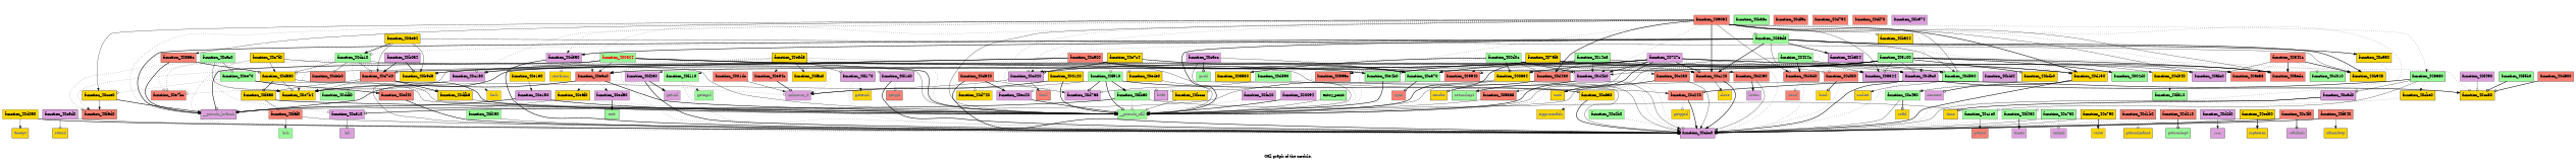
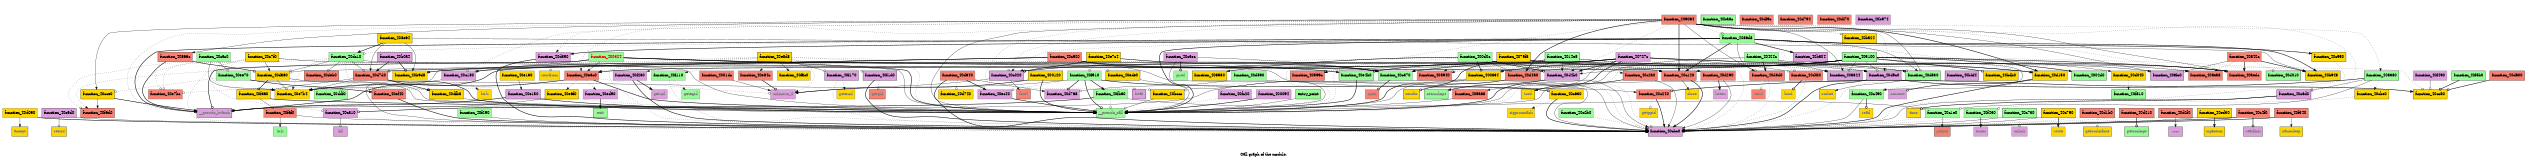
  digraph {
    label="Call graph of the module."
    node [color=black fillcolor=gold shape=record style=filled]
    edge [arrowhead=odot style=dotted]
    n1 [color=gray40 fillcolor=palegreen label="{function_40f110}"]
    n2 [fillcolor=plum label="{function_40cbc0}"]
    n3 [color=gray40 fillcolor=palegreen fontcolor=gray50 label="{getegid}"]
    n4 [color=gray40 fillcolor=palegreen label="{function_40ee70}"]
    n5 [label="{function_40cce0}"]
    n6 [fillcolor=salmon label="{function_40ef40}"]
    n7 [color=gray40 fillcolor=palegreen fontcolor=gray50 label="{__pseudo_call}"]
    n8 [fillcolor=plum fontcolor=gray50 label="{__pseudo_branch}"]
    n9 [fillcolor=salmon label="{function_40f6d0}"]
    n10 [fillcolor=plum label="{function_40ba04}"]
    n11 [color=gray40 fillcolor=plum label="{function_40ed90}"]
    n12 [fillcolor=palegreen fontcolor=gray50 label="{exit}"]
    n13 [label="{function_40ba24}"]
    n14 [fillcolor=palegreen label="{function_40ba8c}"]
    n15 [fillcolor=plum label="{function_40bbf4}"]
    n16 [color=gray40 fillcolor=palegreen label="{function_40c490}"]
    n17 [color=gray40 fontcolor=gray50 label="{read}"]
    n18 [label="{function_40bccc}"]
    n19 [label="{function_40bdb0}"]
    n20 [label="{function_40c550}"]
    n21 [color=gray40 label="{function_40d090}"]
    n22 [fontcolor=gray50 label="{accept}"]
    n23 [color=gray40 fillcolor=salmon label="{function_40df9c}"]
    n24 [fillcolor=plum label="{function_40c5d0}"]
    n25 [fontcolor=gray50 label="{setsid}"]
    n26 [fillcolor=plum label="{function_40c020}"]
    n27 [color=gray40 fillcolor=plum fontcolor=gray50 label="{unknown_0}"]
    n28 [fillcolor=salmon fontcolor=gray50 label="{fcntl}"]
    n29 [color=gray40 fillcolor=plum label="{function_40d4b0}"]
    n30 [fillcolor=palegreen fontcolor=gray50 label="{setsockopt}"]
    n31 [color=gray40 label="{function_40c630}"]
    n32 [color=gray40 fontcolor=gray50 label="{sigprocmask}"]
    n33 [color=gray40 fillcolor=salmon label="{function_40d0f0}"]
    n34 [color=gray40 fontcolor=gray50 label="{bind}"]
    n35 [label="{function_40dfb8}"]
    n36 [fillcolor=plum label="{function_40c6d0}"]
    n37 [fontcolor=gray50 label="{time}"]
    n38 [fillcolor=palegreen label="{function_40d530}"]
    n39 [fontcolor=gray50 label="{socket}"]
    n40 [label="{function_40d150}"]
    n41 [color=gray40 fillcolor=plum fontcolor=gray50 label="{connect}"]
    n42 [color=gray40 fillcolor=palegreen label="{function_40c0b0}"]
    n43 [color=gray40 fillcolor=palegreen label="{function_40d590}"]
    n44 [color=gray40 fillcolor=plum label="{function_40d768}"]
    n45 [color=gray40 label="{function_40e130}"]
    n46 [fillcolor=plum label="{function_40e150}"]
    n47 [fillcolor=salmon label="{function_40d600}"]
    n48 [label="{function_40cc50}"]
    n49 [fillcolor=palegreen label="{function_40c730}"]
    n50 [color=gray40 fillcolor=plum fontcolor=gray50 label="{unlink}"]
    n51 [fillcolor=salmon label="{function_40c120}"]
    n52 [color=gray40 fontcolor=gray50 label="{close}"]
    n53 [color=gray40 fillcolor=salmon label="{function_40d640}"]
    n54 [color=gray40 label="{function_40d740}"]
    n55 [color=gray40 fillcolor=plum label="{function_40ec40}"]
    n56 [color=gray40 fillcolor=plum label="{function_40c180}"]
    n57 [color=gray40 fontcolor=gray50 label="{fork}"]
    n58 [label="{function_40c790}"]
    n59 [color=gray40 fontcolor=gray50 label="{write}"]
    n60 [color=gray40 fillcolor=palegreen label="{function_40c1e0}"]
    n61 [fillcolor=salmon fontcolor=gray50 label="{getpid}"]
    n62 [fillcolor=salmon label="{function_40d1b0}"]
    n63 [fontcolor=gray50 label="{getsockname}"]
    n64 [color=gray40 fillcolor=salmon label="{function_40c240}"]
    n65 [color=gray40 fontcolor=gray50 label="{getppid}"]
    n66 [label="{function_40c7f0}"]
    n67 [color=gray40 label="{function_40e7b4}"]
    n68 [color=gray40 fillcolor=salmon label="{function_40e7bc}"]
    n69 [color=gray40 label="{function_40da80}"]
    n70 [label="{function_40f3a0}"]
    n71 [color=gray40 fillcolor=salmon label="{function_40d794}"]
    n72 [color=gray40 fillcolor=salmon label="{function_40c920}"]
    n73 [label="{function_40ede0}"]
    n74 [fillcolor=salmon label="{function_40d7d0}"]
    n75 [fillcolor=plum label="{function_40d9c0}"]
    n76 [color=gray40 fillcolor=palegreen label="{function_40c370}"]
    n77 [fillcolor=plum fontcolor=gray50 label="{fstat}"]
    n78 [color=gray40 fillcolor=palegreen label="{function_40ddf0}"]
    n79 [color=gray40 fillcolor=salmon fontcolor=gray50 label="{open}"]
    n80 [color=gray40 fillcolor=salmon label="{function_40faf0}"]
    n81 [color=gray40 fillcolor=salmon label="{function_40e3c0}"]
    n82 [label="{function_40e6f0}"]
    n83 [fillcolor=salmon label="{function_40d210}"]
    n84 [fillcolor=palegreen fontcolor=gray50 label="{getsockopt}"]
    n85 [fillcolor=palegreen label="{function_40e4b0}"]
    n86 [color=gray40 fillcolor=salmon label="{function_40d290}"]
    n87 [color=gray40 fillcolor=plum fontcolor=gray50 label="{listen}"]
-   n88 [fillcolor=plum label="{function_40d2f0}"]
+   n88 [fillcolor=salmon label="{function_40d2f0}"]
    n89 [fillcolor=plum fontcolor=gray50 label="{recv}"]
    n90 [label="{function_40e7c4}"]
    n91 [color=gray40 fillcolor=palegreen label="{function_40f910}"]
    n92 [color=gray40 fillcolor=palegreen label="{function_40fb60}"]
    n93 [color=gray40 fillcolor=plum label="{function_40d350}"]
    n94 [color=gray40 fontcolor=gray50 label="{recvfrom}"]
    n95 [color=gray40 fillcolor=salmon label="{function_40e84c}"]
    n96 [fillcolor=salmon label="{function_40d3d0}"]
    n97 [color=gray40 fillcolor=salmon fontcolor=gray50 label="{send}"]
    n98 [label="{function_40e8d8}"]
    n99 [fillcolor=plum label="{function_40f170}"]
    n100 [fillcolor=plum label="{function_40f1d0}"]
    n101 [color=gray40 fillcolor=plum label="{function_40f230}"]
    n102 [color=gray40 label="{function_40fac0}"]
    n103 [color=gray40 fontcolor=gray50 label="{geteuid}"]
    n104 [fillcolor=salmon fontcolor=gray50 label="{getgid}"]
    n105 [color=gray40 fillcolor=plum fontcolor=gray50 label="{getuid}"]
    n106 [color=gray40 fillcolor=palegreen label="{function_40cac0}"]
    n107 [fillcolor=salmon label="{function_40c2a0}"]
    n108 [fontcolor=gray50 label="{ioctl}"]
    n109 [label="{function_40cbe0}"]
    n110 [color=gray40 fillcolor=palegreen label="{function_40f430}"]
    n111 [color=gray40 fillcolor=plum fontcolor=gray50 label="{times}"]
    n112 [color=gray40 fillcolor=plum label="{function_40c310}"]
    n113 [fillcolor=plum fontcolor=gray50 label="{kill}"]
    n114 [fillcolor=salmon label="{function_40d430}"]
    n115 [fontcolor=gray50 label="{sendto}"]
    n116 [label="{function_40ed30}"]
    n117 [fontcolor=gray50 label="{sigaction}"]
    n118 [color=gray40 fillcolor=palegreen label="{function_40dc10}"]
    n119 [fillcolor=salmon label="{function_40deb0}"]
    n120 [color=gray40 fillcolor=plum label="{function_40c3ec}"]
    n121 [color=gray40 fillcolor=palegreen fontcolor=gray50 label="{prctl}"]
    n122 [fillcolor=palegreen label="{function_40d010}"]
    n123 [color=gray40 fillcolor=salmon label="{function_40c4f0}"]
    n124 [fillcolor=plum fontcolor=gray50 label="{readlink}"]
    n125 [color=gray40 label="{function_40d040}"]
    n126 [fillcolor=palegreen label="{function_40f810}"]
    n127 [color=gray40 fillcolor=salmon label="{function_40df70}"]
    n128 [color=gray40 fillcolor=palegreen fontcolor=gray50 label="{brk}"]
    n129 [color=gray40 fillcolor=plum label="{function_40f490}"]
    n130 [fillcolor=palegreen label="{function_40f5b0}"]
    n131 [color=gray40 fillcolor=palegreen label="{function_40f290}"]
    n132 [fillcolor=salmon label="{function_40f340}"]
    n133 [fontcolor=gray50 label="{nanosleep}"]
    n134 [color=gray40 fillcolor=plum label="{function_40fc20}"]
    n135 [color=gray40 fillcolor=plum label="{function_400094}"]
    n136 [label="{function_400120}"]
    n137 [color=gray40 fillcolor=salmon label="{function_4001dc}"]
    n138 [fillcolor=palegreen label="{entry_point}"]
    n139 [fillcolor=palegreen label="{function_4002d0}"]
    n140 [color=gray40 fillcolor=palegreen fontcolor=red label="{function_400324}"]
    n141 [color=gray40 label="{function_400834}"]
    n142 [label="{function_4075f8}"]
    n143 [color=gray40 fillcolor=salmon label="{function_40aea8}"]
    n144 [color=gray40 fillcolor=salmon label="{function_40aedc}"]
    n145 [fillcolor=plum label="{function_40afc0}"]
    n146 [color=gray40 fillcolor=palegreen label="{function_400d0c}"]
    n147 [color=gray40 fillcolor=salmon label="{function_405940}"]
    n148 [fillcolor=salmon label="{function_40599c}"]
    n149 [fillcolor=plum label="{function_408324}"]
    n150 [label="{function_408580}"]
    n151 [color=gray40 label="{function_40b9d8}"]
    n152 [fillcolor=palegreen label="{function_4014e8}"]
    n153 [color=gray40 fillcolor=palegreen label="{function_40424c}"]
    n154 [fillcolor=palegreen label="{function_405100}"]
    n155 [label="{function_40b948}"]
    n156 [fillcolor=salmon label="{function_405a68}"]
    n157 [color=gray40 fillcolor=plum label="{function_40727c}"]
    n158 [fillcolor=palegreen label="{function_408380}"]
    n159 [color=gray40 fillcolor=salmon label="{function_40842c}"]
    n160 [fillcolor=salmon label="{function_40866c}"]
    n161 [color=gray40 fillcolor=palegreen label="{function_4086d8}"]
    n162 [label="{function_408e64}"]
    n163 [color=gray40 fillcolor=salmon label="{function_409064}"]
    n164 [fillcolor=plum label="{function_40b0a4}"]
    n165 [color=gray40 fillcolor=plum label="{function_40b974}"]
    n1 -> n2
    n1 -> n3 [arrowhead=normal]
    n4 -> n5
    n4 -> n6 [arrowhead=normal style=bold]
    n4 -> n7 [arrowhead=normal style=solid]
    n5 -> n8 [arrowhead=normal style=bold]
    n5 -> n9 [arrowhead=normal style=solid]
    n6 -> n2 [style=bold]
    n6 -> n7
    n11 -> n12 [arrowhead=normal style=bold]
    n15 -> n16 [arrowhead=normal]
    n16 -> n2 [style=solid]
    n16 -> n17 [style=bold]
    n18 -> n7 [style=solid]
    n20 -> n2
    n21 -> n2 [style=bold]
    n21 -> n22 [arrowhead=normal style=solid]
    n24 -> n2 [style=solid]
    n24 -> n25 [style=solid]
    n26 -> n27 [arrowhead=normal style=solid]
    n26 -> n28 [arrowhead=normal style=solid]
    n29 -> n2
    n29 -> n30 [arrowhead=normal style=bold]
    n31 -> n2 [style=bold]
    n31 -> n32 [arrowhead=normal]
    n33 -> n2 [arrowhead=normal]
    n33 -> n34 [style=bold]
    n35 -> n7 [arrowhead=normal style=solid]
    n36 -> n2 [arrowhead=normal style=solid]
    n36 -> n37 [style=bold]
    n38 -> n2
    n38 -> n39 [arrowhead=normal style=solid]
    n40 -> n2 [arrowhead=normal style=bold]
    n40 -> n41 [style=bold]
    n42 -> n2
    n43 -> n2 [arrowhead=normal style=solid]
    n43 -> n44 [style=solid]
    n45 -> n46 [arrowhead=normal style=solid]
    n46 -> n7 [style=bold]
    n46 -> n8 [style=bold]
    n47 -> n48 [style=bold]
    n49 -> n2 [arrowhead=normal style=solid]
    n49 -> n50
    n51 -> n2 [arrowhead=normal style=bold]
    n51 -> n52 [arrowhead=normal style=solid]
    n53 -> n2 [style=bold]
    n53 -> n44 [arrowhead=normal style=solid]
    n53 -> n54
    n53 -> n55 [arrowhead=normal style=bold]
    n55 -> n7 [style=bold]
    n56 -> n2 [arrowhead=normal style=solid]
    n56 -> n57 [arrowhead=normal]
    n58 -> n2 [arrowhead=normal style=solid]
    n58 -> n59 [arrowhead=normal style=bold]
    n60 -> n2
    n60 -> n61 [arrowhead=normal style=solid]
    n62 -> n2 [arrowhead=normal]
    n62 -> n63
    n64 -> n2 [arrowhead=normal style=bold]
    n64 -> n65
    n66 -> n2 [arrowhead=normal]
    n66 -> n7 [style=solid]
    n66 -> n51
    n66 -> n67 [arrowhead=normal]
    n66 -> n68
    n66 -> n69 [arrowhead=normal style=solid]
    n69 -> n7 [style=solid]
    n69 -> n35
    n69 -> n67 [style=solid]
    n69 -> n70 [style=bold]
    n70 -> n7 [arrowhead=normal style=bold]
    n70 -> n80 [style=solid]
    n72 -> n2 [arrowhead=normal style=solid]
    n72 -> n26 [arrowhead=normal]
    n72 -> n51 [arrowhead=normal]
    n72 -> n67 [style=solid]
    n72 -> n69 [style=solid]
    n72 -> n73
    n72 -> n74 [style=bold]
    n72 -> n75 [arrowhead=normal style=solid]
    n72 -> n76 [arrowhead=normal style=bold]
    n73 -> n7 [style=solid]
    n73 -> n77
    n74 -> n7 [arrowhead=normal style=bold]
    n74 -> n35 [style=bold]
    n74 -> n67 [arrowhead=normal style=solid]
    n74 -> n70 [arrowhead=normal style=solid]
    n74 -> n78
    n75 -> n2 [arrowhead=normal style=bold]
    n75 -> n7 [style=solid]
    n75 -> n48 [arrowhead=normal style=bold]
    n76 -> n2 [arrowhead=normal]
    n76 -> n79 [style=bold]
    n80 -> n2 [style=solid]
    n80 -> n128 [arrowhead=normal style=solid]
    n81 -> n7 [style=bold]
    n81 -> n11 [arrowhead=normal]
    n81 -> n27
    n81 -> n67 [arrowhead=normal style=bold]
    n81 -> n68
    n81 -> n82 [arrowhead=normal]
    n82 -> n7
    n82 -> n8 [style=solid]
    n83 -> n2
    n83 -> n84 [style=bold]
    n85 -> n7 [arrowhead=normal style=bold]
    n86 -> n2 [arrowhead=normal style=solid]
    n86 -> n87 [arrowhead=normal style=bold]
    n88 -> n2
    n88 -> n89 [arrowhead=normal style=solid]
    n90 -> n26 [style=bold]
    n90 -> n76 [arrowhead=normal style=bold]
    n90 -> n91
    n91 -> n7 [style=bold]
    n91 -> n31 [style=bold]
    n91 -> n44 [style=bold]
    n91 -> n55
    n91 -> n67 [arrowhead=normal style=solid]
    n91 -> n92 [arrowhead=normal style=bold]
    n92 -> n7
    n92 -> n60 [style=solid]
    n92 -> n112 [style=bold]
    n93 -> n2 [style=bold]
    n93 -> n94
    n95 -> n27 [style=bold]
    n96 -> n2
    n96 -> n97
    n98 -> n1 [arrowhead=normal]
    n98 -> n2
    n98 -> n7
    n98 -> n9 [arrowhead=normal]
    n98 -> n27 [arrowhead=normal]
    n98 -> n48
    n98 -> n81 [arrowhead=normal]
    n98 -> n95 [arrowhead=normal]
    n98 -> n99 [style=solid]
    n98 -> n100
    n98 -> n101 [arrowhead=normal]
    n98 -> n102 [arrowhead=normal style=solid]
    n99 -> n2
    n99 -> n103 [arrowhead=normal]
    n100 -> n2 [arrowhead=normal style=bold]
    n100 -> n104
    n101 -> n2 [style=bold]
    n101 -> n105 [arrowhead=normal style=bold]
    n106 -> n4 [style=solid]
    n106 -> n67 [arrowhead=normal style=solid]
    n106 -> n68
    n107 -> n2 [arrowhead=normal style=solid]
    n107 -> n108 [arrowhead=normal style=bold]
    n109 -> n110
    n110 -> n2
    n110 -> n111 [arrowhead=normal style=bold]
    n112 -> n2
    n112 -> n113 [style=solid]
    n114 -> n2 [arrowhead=normal style=solid]
    n114 -> n115 [style=bold]
    n116 -> n2 [arrowhead=normal style=solid]
    n116 -> n117 [arrowhead=normal style=bold]
    n118 -> n7 [arrowhead=normal style=solid]
    n118 -> n9
    n118 -> n35 [arrowhead=normal]
    n118 -> n67 [arrowhead=normal]
    n118 -> n69 [style=solid]
    n118 -> n74 [style=solid]
    n118 -> n119 [style=solid]
    n120 -> n7 [arrowhead=normal style=solid]
    n120 -> n76 [style=solid]
    n120 -> n121 [style=bold]
    n123 -> n2 [style=bold]
    n123 -> n124 [style=bold]
    n125 -> n126 [arrowhead=normal]
    n129 -> n48 [style=solid]
    n130 -> n48 [style=bold]
    n131 -> n2 [arrowhead=normal style=solid]
    n132 -> n2 [arrowhead=normal style=bold]
    n132 -> n133 [arrowhead=normal style=solid]
    n134 -> n7 [arrowhead=normal]
    n135 -> n7 [arrowhead=normal style=bold]
    n136 -> n7 [arrowhead=normal style=bold]
    n136 -> n27 [arrowhead=normal style=bold]
    n137 -> n27 [arrowhead=normal style=solid]
    n138 -> n7 [style=solid]
    n140 -> n7 [style=bold]
    n140 -> n8 [style=bold]
    n140 -> n56 [arrowhead=normal style=solid]
    n140 -> n64 [arrowhead=normal style=solid]
    n140 -> n81 [arrowhead=normal style=solid]
    n140 -> n85 [arrowhead=normal style=bold]
    n140 -> n112
    n141 -> n7 [style=solid]
    n141 -> n8 [arrowhead=normal style=solid]
    n142 -> n7
    n142 -> n56 [style=bold]
    n142 -> n76 [arrowhead=normal]
    n142 -> n81 [arrowhead=normal style=bold]
    n142 -> n85
    n142 -> n107 [arrowhead=normal]
    n142 -> n143 [arrowhead=normal style=solid]
    n142 -> n144 [style=bold]
    n142 -> n145 [style=solid]
    n146 -> n7
    n146 -> n29 [style=bold]
    n146 -> n38
    n146 -> n51 [arrowhead=normal style=solid]
    n146 -> n75
    n146 -> n114 [style=solid]
    n146 -> n141 [style=bold]
    n146 -> n147 [arrowhead=normal]
    n146 -> n148
    n146 -> n149
    n146 -> n150 [arrowhead=normal style=bold]
    n146 -> n151 [arrowhead=normal]
    n148 -> n18
    n152 -> n7 [arrowhead=normal style=bold]
    n152 -> n29 [arrowhead=normal style=solid]
    n152 -> n38 [arrowhead=normal style=solid]
    n152 -> n51 [arrowhead=normal]
    n152 -> n75 [arrowhead=normal]
    n152 -> n114 [style=solid]
    n152 -> n141
    n152 -> n147
    n152 -> n148 [arrowhead=normal]
    n152 -> n149
    n153 -> n7 [style=solid]
    n153 -> n33
    n153 -> n38
    n153 -> n40 [style=solid]
    n153 -> n75 [arrowhead=normal]
    n153 -> n96 [arrowhead=normal style=bold]
    n153 -> n141 [arrowhead=normal]
    n153 -> n149 [arrowhead=normal style=solid]
    n154 -> n7
-   n19 -> n16 [style=solid]
+   n154 -> n16 [style=solid]
    n154 -> n19 [style=bold]
    n154 -> n29 [arrowhead=normal style=solid]
    n154 -> n38
    n154 -> n51 [arrowhead=normal]
    n154 -> n75 [style=solid]
    n154 -> n76 [arrowhead=normal style=bold]
    n154 -> n114 [arrowhead=normal style=solid]
    n154 -> n125 [arrowhead=normal style=solid]
    n154 -> n139 [arrowhead=normal style=bold]
    n154 -> n141 [style=bold]
    n154 -> n143
    n154 -> n144 [arrowhead=normal style=bold]
    n154 -> n145
    n154 -> n147 [arrowhead=normal]
    n154 -> n148 [arrowhead=normal]
    n154 -> n149 [style=solid]
    n154 -> n151 [style=bold]
    n154 -> n155
    n156 -> n7 [arrowhead=normal style=solid]
    n157 -> n2
    n157 -> n7 [style=bold]
    n157 -> n8 [style=bold]
    n157 -> n26 [style=bold]
    n157 -> n29 [arrowhead=normal style=bold]
    n157 -> n33 [style=solid]
    n157 -> n38 [style=solid]
    n157 -> n40 [arrowhead=normal style=bold]
-   n157 -> n51 [style=bold]
    n157 -> n85 [style=bold]
    n157 -> n86 [arrowhead=normal]
    n157 -> n156 [arrowhead=normal style=solid]
    n158 -> n36 [style=solid]
    n158 -> n60 [style=solid]
    n158 -> n64 [style=bold]
    n158 -> n109 [arrowhead=normal]
    n159 -> n122
    n159 -> n143 [arrowhead=normal]
    n159 -> n144 [arrowhead=normal style=bold]
    n159 -> n145 [style=solid]
    n159 -> n155 [arrowhead=normal style=bold]
    n160 -> n8 [arrowhead=normal style=bold]
    n160 -> n69 [style=bold]
    n161 -> n7 [style=bold]
    n161 -> n8 [style=bold]
    n161 -> n10 [arrowhead=normal style=bold]
    n161 -> n20 [arrowhead=normal style=bold]
    n161 -> n26 [arrowhead=normal]
    n161 -> n38 [arrowhead=normal style=solid]
    n161 -> n40
    n161 -> n51 [arrowhead=normal style=bold]
    n161 -> n75 [arrowhead=normal]
    n161 -> n93 [arrowhead=normal style=bold]
    n161 -> n96 [arrowhead=normal style=solid]
    n161 -> n118
    n161 -> n149 [arrowhead=normal]
    n161 -> n155 [arrowhead=normal style=bold]
    n162 -> n74 [arrowhead=normal style=solid]
    n162 -> n118 [arrowhead=normal style=bold]
    n162 -> n151 [arrowhead=normal style=solid]
    n162 -> n155 [arrowhead=normal style=solid]
    n163 -> n5 [arrowhead=normal style=solid]
    n163 -> n7 [arrowhead=normal style=solid]
    n163 -> n8
    n163 -> n13
    n163 -> n18
    n163 -> n26
    n163 -> n29 [arrowhead=normal]
    n163 -> n36
    n163 -> n38 [style=solid]
    n163 -> n40 [arrowhead=normal style=bold]
    n163 -> n51 [arrowhead=normal style=bold]
    n163 -> n56
    n163 -> n75
    n163 -> n81 [arrowhead=normal]
    n163 -> n93 [arrowhead=normal]
    n163 -> n96 [style=solid]
    n163 -> n114 [arrowhead=normal style=bold]
    n163 -> n143 [arrowhead=normal]
    n163 -> n144 [style=solid]
    n163 -> n145 [arrowhead=normal style=solid]
    n163 -> n148
    n163 -> n149 [arrowhead=normal style=solid]
    n163 -> n158 [arrowhead=normal]
    n163 -> n160 [arrowhead=normal style=solid]
    n163 -> n161
    n164 -> n74 [arrowhead=normal style=bold]
    n164 -> n151 [style=bold]
  }
